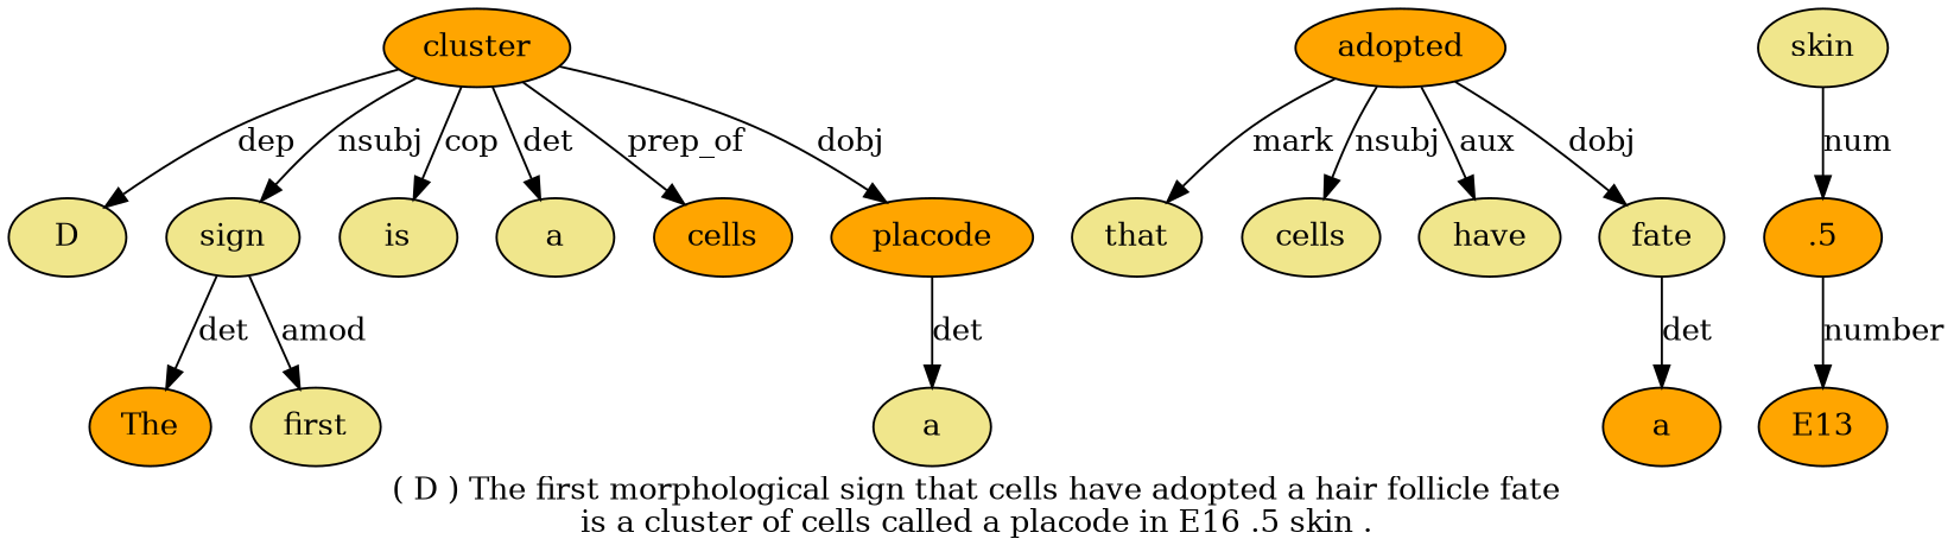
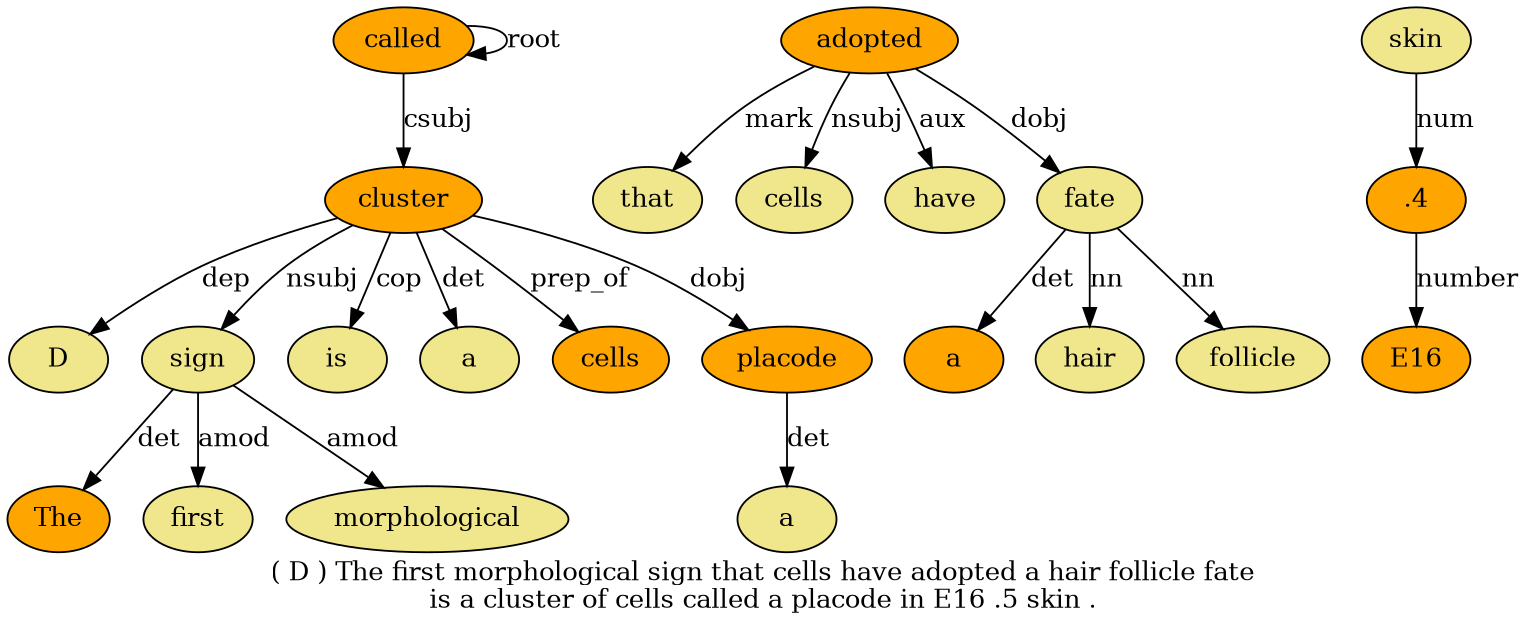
  digraph {
    label="( D ) The first morphological sign that cells have adopted a hair follicle fate\nis a cluster of cells called a placode in E16 .5 skin ."
    node [fillcolor=khaki style=filled]
    n1 [fillcolor=orange label=cluster]
    n2 [label=D]
    n3 [label=sign]
    n4 [label=is]
    n5 [label=a]
    n6 [fillcolor=orange label=cells]
    n7 [fillcolor=orange label=placode]
    n8 [fillcolor=orange label=The]
    n9 [label=first]
+   n10 [label=morphological]
    n11 [fillcolor=orange label=adopted]
    n12 [label=that]
    n13 [label=cells]
    n14 [label=have]
    n15 [label=fate]
    n16 [fillcolor=orange label=a]
+   n17 [label=hair]
+   n18 [label=follicle]
+   n19 [fillcolor=orange label=called]
    n20 [label=a]
    n21 [label=skin]
-   n22 [fillcolor=orange label=.5]
-   n23 [fillcolor=orange label=E13]
+   n22 [fillcolor=orange label=.4]
+   n23 [fillcolor=orange label=E16]
    n1 -> n2 [label=dep]
    n1 -> n3 [label=nsubj]
    n1 -> n4 [label=cop]
    n1 -> n5 [label=det]
    n1 -> n6 [label=prep_of]
    n1 -> n7 [label=dobj]
    n3 -> n8 [label=det]
    n3 -> n9 [label=amod]
+   n3 -> n10 [label=amod]
    n7 -> n20 [label=det]
    n11 -> n12 [label=mark]
    n11 -> n13 [label=nsubj]
    n11 -> n14 [label=aux]
    n11 -> n15 [label=dobj]
    n15 -> n16 [label=det]
+   n15 -> n17 [label=nn]
+   n15 -> n18 [label=nn]
+   n19 -> n1 [label=csubj]
+   n19 -> n19 [label=root]
    n21 -> n22 [label=num]
    n22 -> n23 [label=number]
  }
